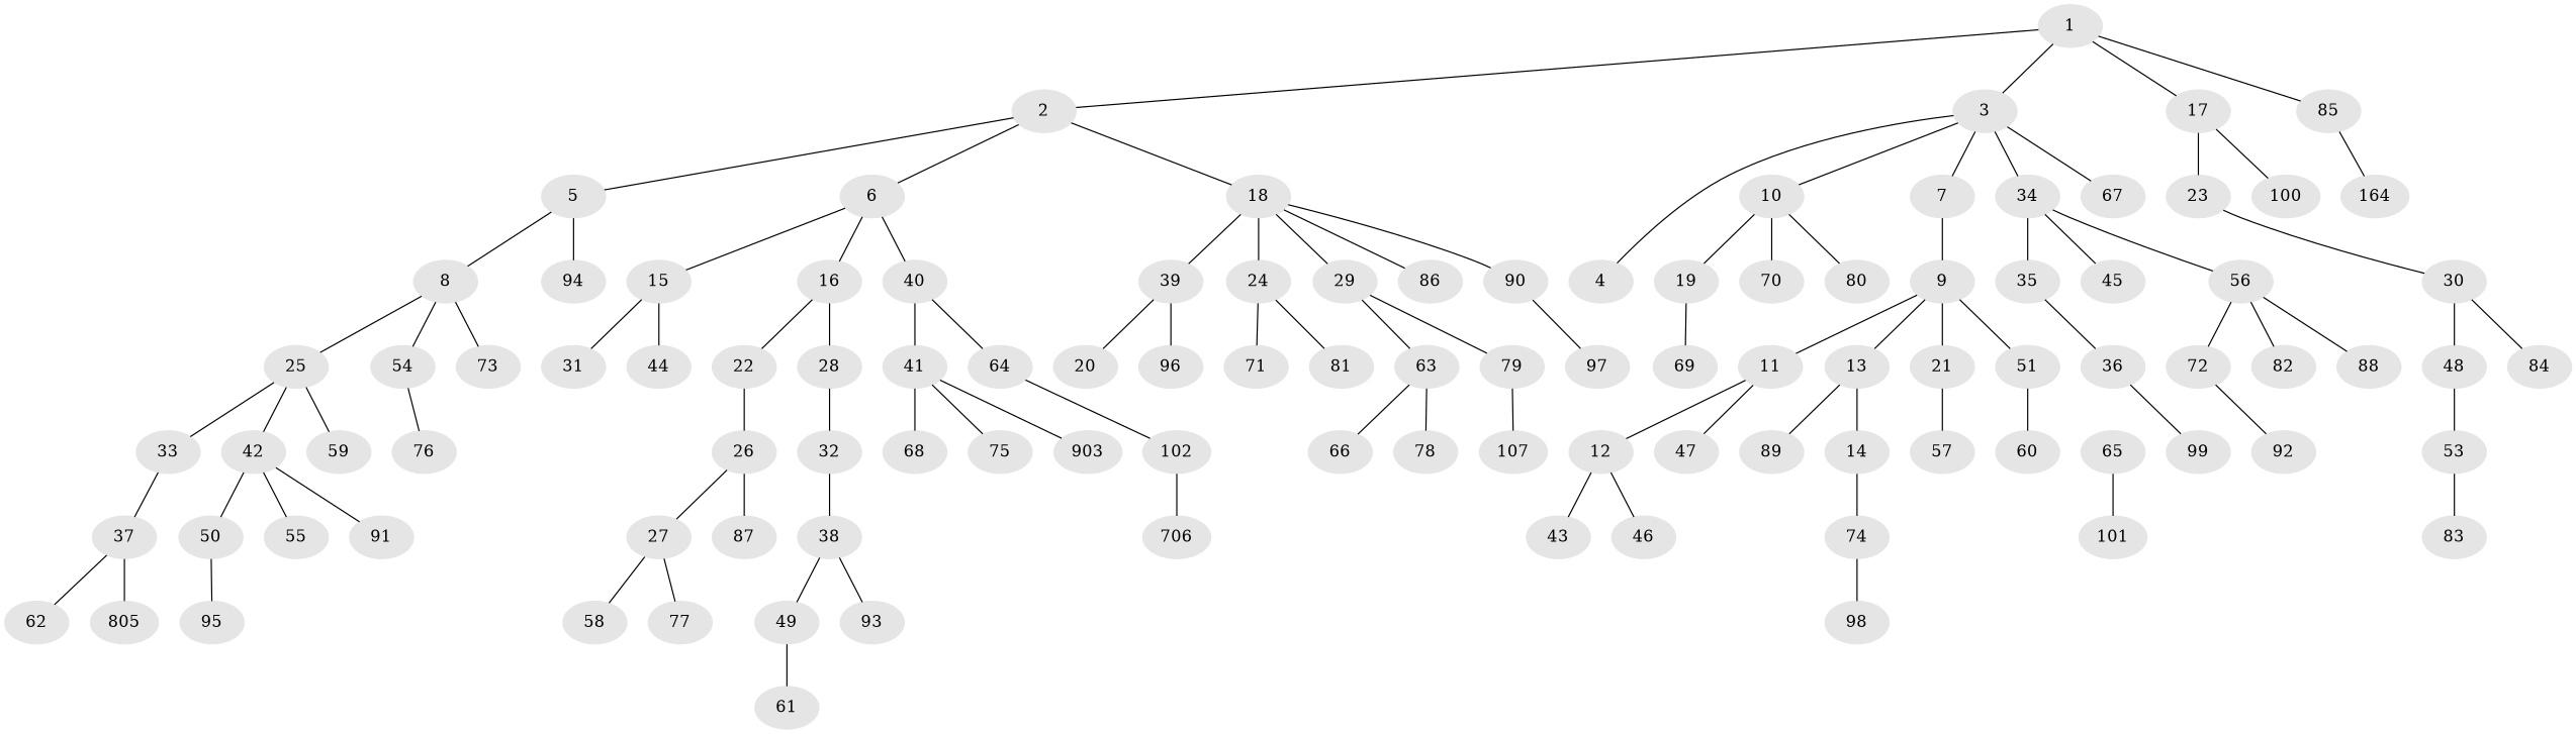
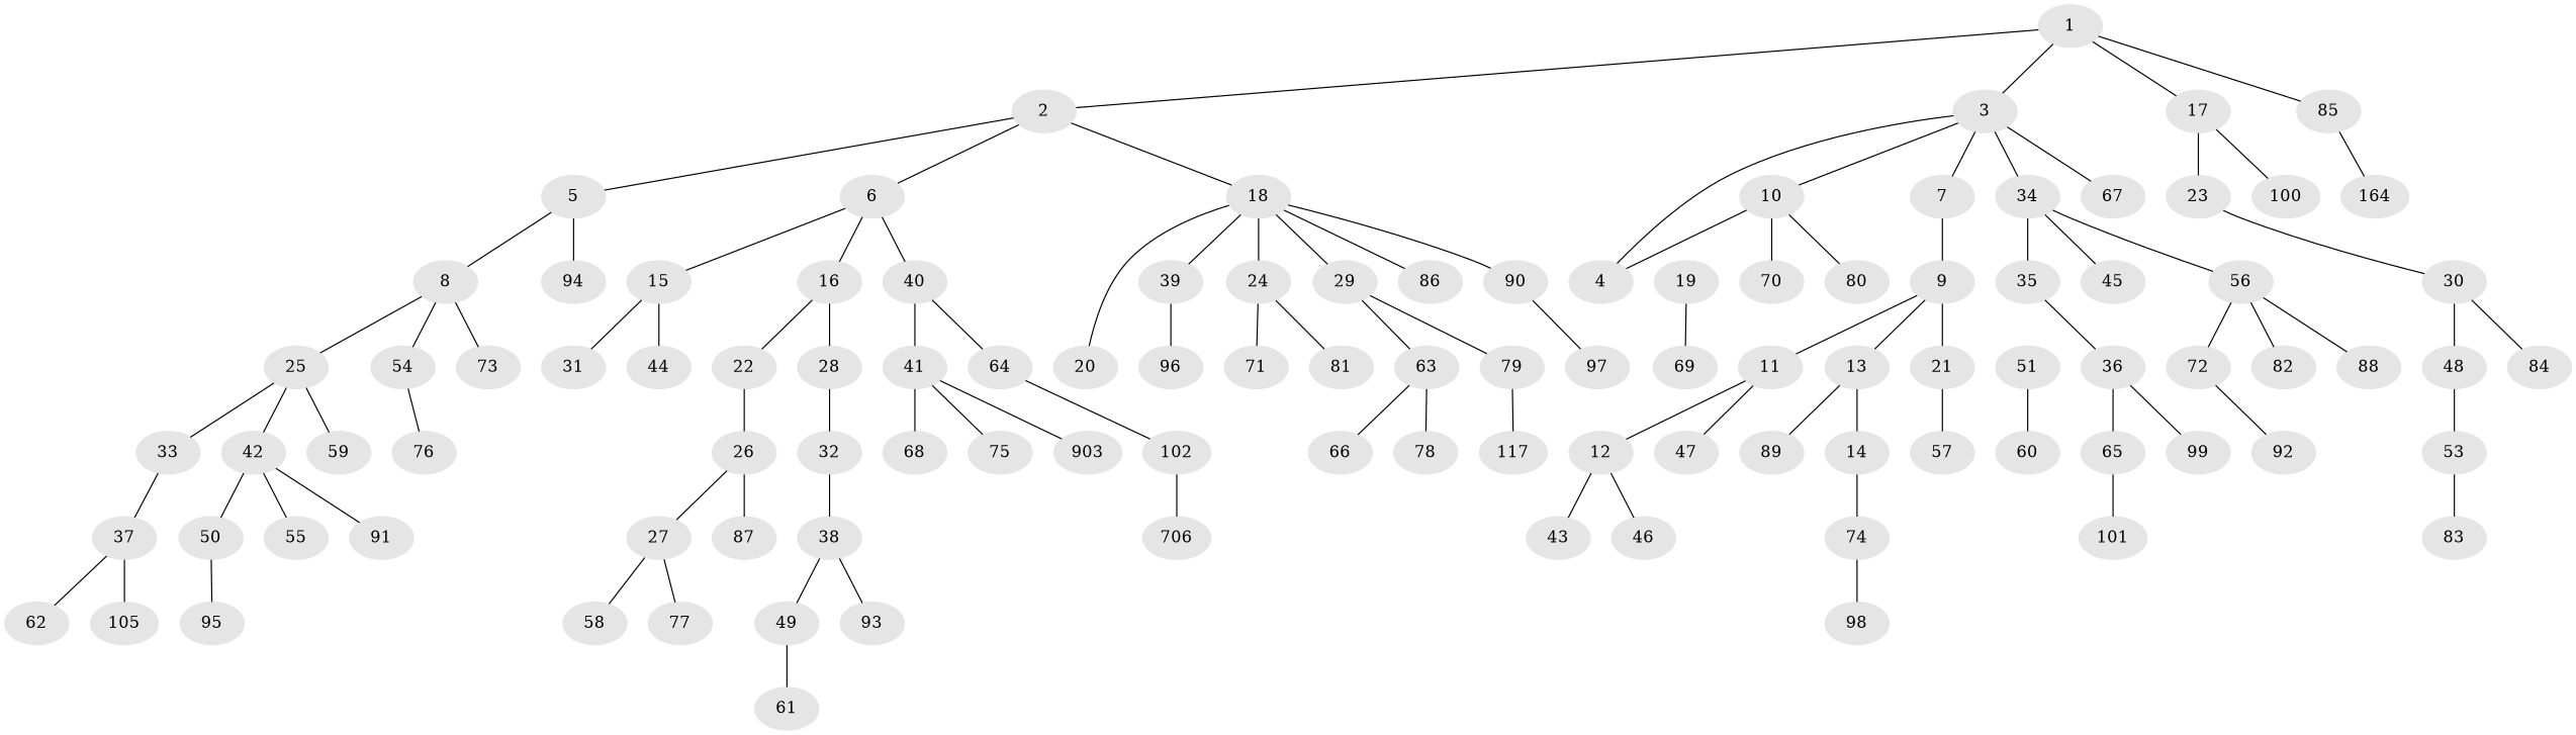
  graph {
    node [color=gray90 style=filled]
    1
    2
    3
    17
    85
    5
    6
    18
    4
    7
    10
    34
    67
    23
    100
    n16 [label=164]
    8
    94
    15
    16
    40
    20
    24
    29
    39
    86
    90
    9
    19
    70
    80
    35
    45
    56
    25
    54
    73
    31
    44
    22
    28
    41
    64
    11
    13
    21
    51
    33
    42
    59
    76
    12
    47
    89
    14
    57
    60
    69
    43
    46
    74
    98
    26
    32
    30
    71
    81
    63
    79
    96
    97
    27
    87
    48
    84
    37
    50
    55
    91
    58
    77
    38
    66
    78
-   107
+   107 [label=117]
    53
    49
    93
    62
-   105 [label=805]
+   105
    36
    72
    82
    88
    65
    99
    101
    61
    68
    75
    n101 [label=903]
    102
    95
    83
    92
    n106 [label=706]
    1 -- 2
    1 -- 3
    1 -- 17
    1 -- 85
    2 -- 5
    2 -- 6
    2 -- 18
    3 -- 4
    3 -- 7
    3 -- 10
    3 -- 34
    3 -- 67
    17 -- 23
    17 -- 100
    85 -- n16
    5 -- 8
    5 -- 94
    6 -- 15
    6 -- 16
    6 -- 40
-   39 -- 20
+   18 -- 20
    18 -- 24
    18 -- 29
    18 -- 39
    18 -- 86
    18 -- 90
    7 -- 9
-   10 -- 19
+   10 -- 4
    10 -- 70
    10 -- 80
    34 -- 35
    34 -- 45
    34 -- 56
    23 -- 30
    8 -- 25
    8 -- 54
    8 -- 73
    15 -- 31
    15 -- 44
    16 -- 22
    16 -- 28
    40 -- 41
    40 -- 64
    24 -- 71
    24 -- 81
    29 -- 63
    29 -- 79
    39 -- 96
    90 -- 97
    9 -- 11
    9 -- 13
    9 -- 21
-   9 -- 51
    19 -- 69
    35 -- 36
    56 -- 72
    56 -- 82
    56 -- 88
    25 -- 33
    25 -- 42
    25 -- 59
    54 -- 76
    22 -- 26
    28 -- 32
    41 -- 68
    41 -- 75
    41 -- n101
    64 -- 102
    11 -- 12
    11 -- 47
    13 -- 89
    13 -- 14
    21 -- 57
    51 -- 60
    33 -- 37
    42 -- 50
    42 -- 55
    42 -- 91
    12 -- 43
    12 -- 46
    14 -- 74
    74 -- 98
    26 -- 27
    26 -- 87
    32 -- 38
    30 -- 48
    30 -- 84
    63 -- 66
    63 -- 78
    79 -- 107
    27 -- 58
    27 -- 77
    48 -- 53
    37 -- 62
    37 -- 105
    50 -- 95
    38 -- 49
    38 -- 93
    53 -- 83
    49 -- 61
+   36 -- 65
    36 -- 99
    72 -- 92
    65 -- 101
    102 -- n106
  }
